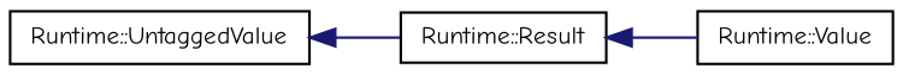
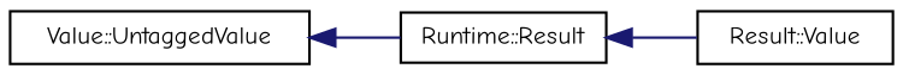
  digraph {
    fontname="Comic Neue"
    rankdir=LR
    node [color=black fillcolor=white fontname="Comic Neue" fontsize=10 shape=record style=filled]
    edge [color=midnightblue dir=back fontname="Comic Neue" fontsize=10 labelfontname=Helvetica labelfontsize=10 style=solid]
-   n1 [height=0.2 label="Runtime::UntaggedValue" width=0.4]
+   n1 [height=0.2 label="Value::UntaggedValue" width=0.4]
    n2 [height=0.2 label="Runtime::Result" width=0.4]
-   n3 [height=0.2 label="Runtime::Value" width=0.4]
+   n3 [height=0.2 label="Result::Value" width=0.4]
    n1 -> n2
    n2 -> n3
  }
